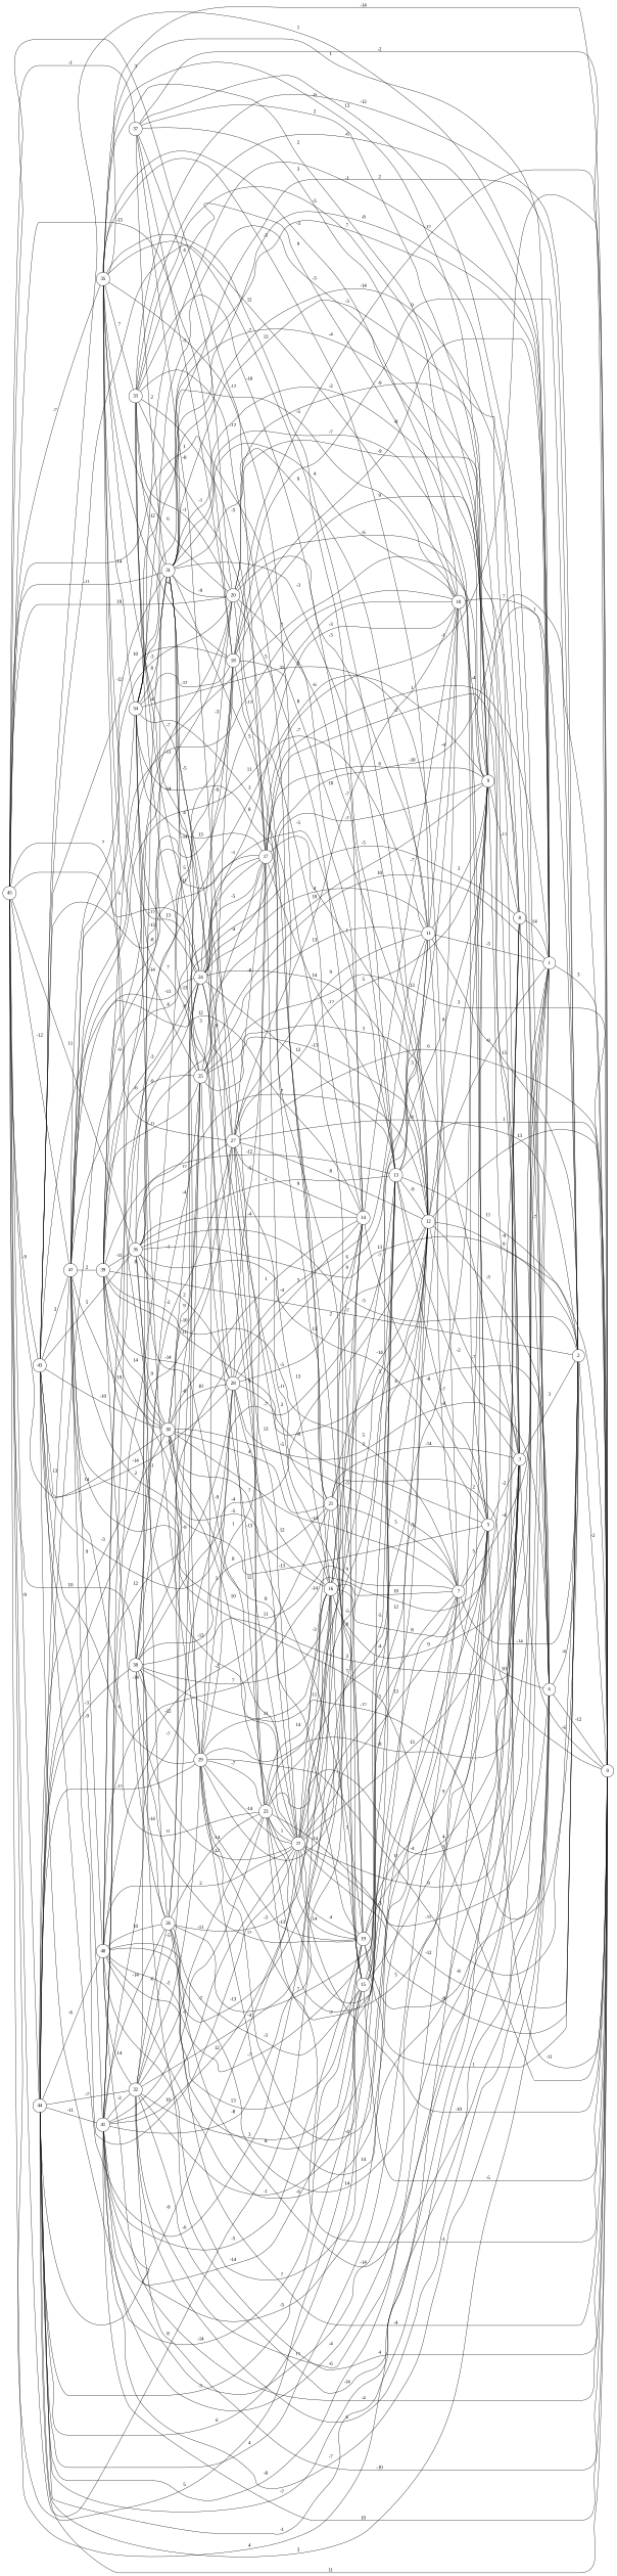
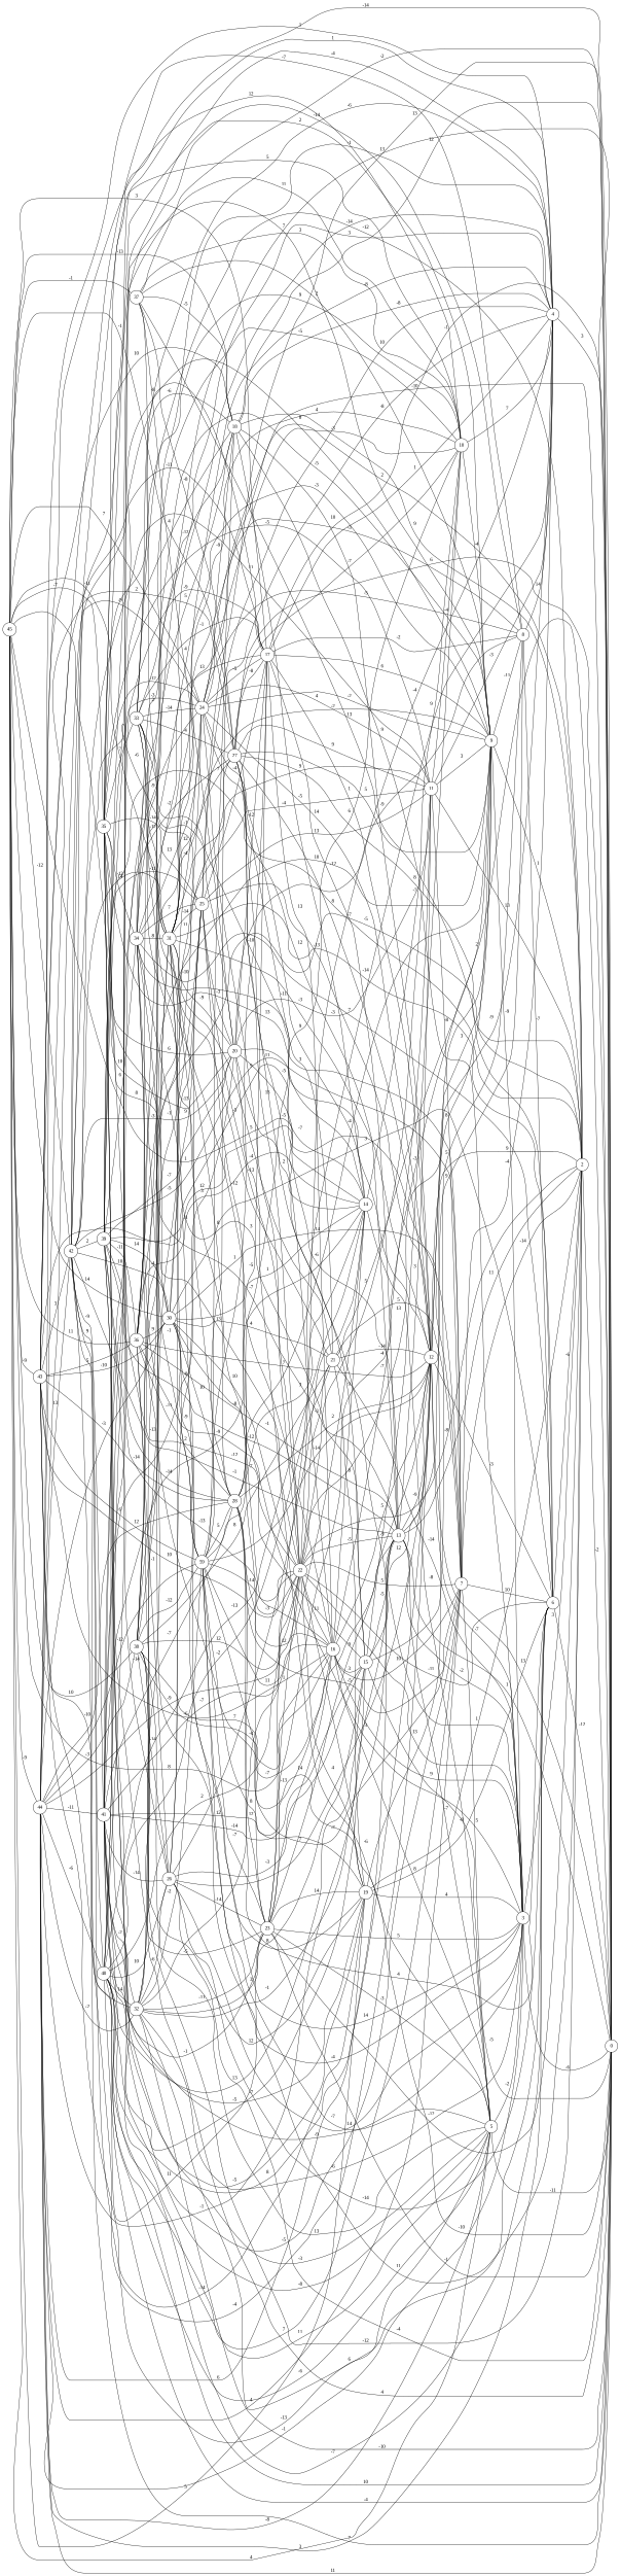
  graph {
    fontname="Liberation Serif"
    rankdir=LR
    node [fontname="Liberation Serif" shape=circle]
    edge [fontname="Liberation Serif"]
    45
    5
    14
    16
    17
    18
    19
    20
    24
    27
    30
    31
    35
    36
    37
    38
    42
    43
    44
    n20 [label=0]
    3
    10
    7
    15
    12
    11
    8
    13
-   4 [label=1]
+   4
    9
    2
    6
    22
    21
    28
-   29
+   29 [label=59]
    25
    23
    34
    33
    26
    40
    41
    39
    32
    45 -- 5 [label=4]
    45 -- 14 [label=1]
    45 -- 16 [label=8]
    45 -- 17 [label=3]
    45 -- 18 [label=-13]
    45 -- 19 [label=5]
    45 -- 20 [label=10]
    45 -- 24 [label=7]
    45 -- 27 [label=-1]
    45 -- 30 [label=14]
    45 -- 31 [label=-11]
    45 -- 35 [label=-7]
    45 -- 36 [label=11]
    45 -- 37 [label=-1]
    45 -- 38 [label=10]
    45 -- 42 [label=-12]
    45 -- 43 [label=-9]
    45 -- 44 [label=-9]
    5 -- n20 [label=-11]
    5 -- 3 [label=-2]
    14 -- 5 [label=-8]
    14 -- 10 [label=-7]
    16 -- 5 [label=8]
    16 -- 14 [label=9]
    16 -- 3 [label=9]
    16 -- 7 [label=10]
    16 -- 15 [label=3]
    16 -- 12 [label=5]
    16 -- 11 [label=-7]
    17 -- 16 [label=13]
    17 -- n20 [label=-1]
    17 -- 12 [label=1]
    17 -- 8 [label=-2]
    17 -- 13 [label=-12]
    17 -- 4 [label=1]
    17 -- 9 [label=6]
    18 -- 14 [label=-5]
    18 -- n20 [label=12]
    18 -- 3 [label=9]
    18 -- 12 [label=10]
    18 -- 4 [label=-8]
    18 -- 2 [label=9]
    19 -- 3 [label=4]
    19 -- 8 [label=9]
    19 -- 2 [label=1]
    19 -- 6 [label=-8]
    20 -- 5 [label=-6]
    20 -- 14 [label=-7]
    20 -- 17 [label=-12]
    20 -- 3 [label=-9]
    20 -- 11 [label=-3]
    20 -- 8 [label=-9]
    20 -- 13 [label=-6]
    24 -- 17 [label=-5]
    24 -- 18 [label=-9]
    24 -- n20 [label=-10]
    24 -- 10 [label=-3]
    24 -- 15 [label=2]
    24 -- 12 [label=14]
    24 -- 11 [label=4]
    24 -- 8 [label=-5]
    24 -- 13 [label=12]
    24 -- 9 [label=-2]
    24 -- 22 [label=9]
    27 -- 14 [label=9]
    27 -- 16 [label=-5]
    27 -- 17 [label=-8]
    27 -- n20 [label=6]
    27 -- 10 [label=-7]
    27 -- 12 [label=8]
    27 -- 11 [label=9]
    27 -- 9 [label=5]
    27 -- 2 [label=8]
    27 -- 22 [label=13]
    27 -- 21 [label=-11]
    30 -- 14 [label=1]
    30 -- 16 [label=7]
    30 -- 19 [label=8]
    30 -- 24 [label=-4]
    30 -- 7 [label=-14]
    30 -- 6 [label=3]
    30 -- 22 [label=10]
    30 -- 21 [label=4]
    30 -- 28 [label=10]
    30 -- 29 [label=-9]
    30 -- 25 [label=9]
    31 -- 5 [label=-7]
    31 -- 20 [label=-9]
    31 -- 10 [label=4]
    31 -- 12 [label=-3]
    31 -- 11 [label=9]
    31 -- 8 [label=-3]
    31 -- 4 [label=-8]
    31 -- 9 [label=-2]
    31 -- 2 [label=2]
    31 -- 6 [label=-14]
    31 -- 21 [label=5]
    31 -- 28 [label=3]
    31 -- 29 [label=11]
    31 -- 25 [label=-14]
    31 -- 23 [label=8]
    35 -- 5 [label=-3]
    35 -- 18 [label=-6]
    35 -- 20 [label=6]
    35 -- 24 [label=-12]
    35 -- 30 [label=8]
    35 -- n20 [label=-14]
    35 -- 3 [label=-9]
    35 -- 15 [label=-12]
    35 -- 12 [label=13]
    35 -- 11 [label=-5]
    35 -- 13 [label=-7]
    35 -- 4 [label=1]
    35 -- 9 [label=2]
    35 -- 25 [label=-14]
    35 -- 23 [label=-5]
    35 -- 34 [label=14]
    35 -- 33 [label=7]
    36 -- 5 [label=13]
    36 -- 14 [label=-4]
    36 -- 18 [label=5]
    36 -- 27 [label=12]
    36 -- 30 [label=9]
    36 -- n20 [label=13]
    36 -- 12 [label=7]
    36 -- 13 [label=-1]
    36 -- 9 [label=10]
    36 -- 2 [label=-5]
    36 -- 22 [label=-9]
    36 -- 28 [label=2]
    36 -- 26 [label=-1]
    37 -- 18 [label=-5]
    37 -- 20 [label=4]
    37 -- 27 [label=-8]
    37 -- 31 [label=2]
    37 -- n20 [label=-2]
    37 -- 10 [label=3]
    37 -- 9 [label=2]
    37 -- 6 [label=13]
    38 -- 16 [label=7]
    38 -- 19 [label=12]
    38 -- 27 [label=-10]
    38 -- 31 [label=-4]
    38 -- n20 [label=4]
    38 -- 11 [label=-4]
    38 -- 13 [label=-7]
    38 -- 4 [label=3]
    38 -- 2 [label=-12]
    38 -- 22 [label=12]
    38 -- 21 [label=8]
    38 -- 29 [label=-12]
    38 -- 25 [label=-1]
    38 -- 26 [label=-14]
    42 -- 5 [label=-13]
    42 -- 17 [label=-11]
    42 -- 20 [label=-3]
    42 -- 30 [label=10]
    42 -- 31 [label=-12]
    42 -- n20 [label=7]
    42 -- 10 [label=5]
    42 -- 7 [label=11]
    42 -- 11 [label=11]
    42 -- 13 [label=-1]
    42 -- 9 [label=7]
    42 -- 25 [label=-6]
    42 -- 23 [label=11]
    42 -- 40 [label=9]
    42 -- 41 [label=-9]
    42 -- 39 [label=2]
    43 -- 14 [label=12]
    43 -- 16 [label=-6]
    43 -- 17 [label=-8]
    43 -- 18 [label=10]
    43 -- 19 [label=-14]
    43 -- 30 [label=-10]
    43 -- 36 [label=5]
    43 -- 42 [label=3]
    43 -- 10 [label=12]
    43 -- 12 [label=-4]
    43 -- 4 [label=1]
    43 -- 22 [label=10]
    43 -- 28 [label=-14]
    43 -- 29 [label=6]
+   43 -- 32 [label=-10]
    44 -- 5 [label=-8]
    44 -- 24 [label=-9]
    44 -- 27 [label=2]
    44 -- 30 [label=-3]
    44 -- 38 [label=-3]
    44 -- 42 [label=13]
    44 -- n20 [label=11]
    44 -- 3 [label=-1]
    44 -- 7 [label=4]
    44 -- 15 [label=-1]
    44 -- 8 [label=-7]
    44 -- 13 [label=6]
    44 -- 6 [label=3]
    44 -- 22 [label=-9]
    44 -- 28 [label=12]
    44 -- 29 [label=-12]
    44 -- 40 [label=-6]
    44 -- 41 [label=-11]
    44 -- 32 [label=-2]
    3 -- n20 [label=-6]
    3 -- 2 [label=3]
    10 -- 4 [label=7]
    10 -- 9 [label=-4]
    7 -- 5 [label=5]
    7 -- 4 [label=-4]
    7 -- 2 [label=-14]
    7 -- 6 [label=10]
    15 -- n20 [label=-5]
    15 -- 10 [label=-3]
    15 -- 12 [label=12]
    15 -- 8 [label=5]
    15 -- 13 [label=-5]
    12 -- n20 [label=13]
    12 -- 3 [label=-7]
    12 -- 4 [label=-9]
    12 -- 9 [label=3]
    12 -- 2 [label=9]
    12 -- 6 [label=-3]
    11 -- 10 [label=-4]
    11 -- 7 [label=-8]
    11 -- 4 [label=-3]
    11 -- 9 [label=3]
    11 -- 2 [label=13]
    8 -- 4 [label=14]
    8 -- 6 [label=-7]
    13 -- 5 [label=-7]
    13 -- n20 [label=1]
    13 -- 3 [label=-2]
    13 -- 12 [label=-9]
    13 -- 11 [label=3]
    13 -- 9 [label=8]
    13 -- 2 [label=11]
    4 -- n20 [label=3]
    9 -- 3 [label=-9]
    9 -- 8 [label=-11]
    9 -- 2 [label=1]
    2 -- n20 [label=-2]
    6 -- n20 [label=-12]
    6 -- 2 [label=-6]
    22 -- 16 [label=11]
    22 -- 19 [label=4]
    22 -- n20 [label=-10]
    22 -- 3 [label=13]
    22 -- 7 [label=5]
    22 -- 11 [label=5]
    22 -- 13 [label=-5]
    22 -- 4 [label=9]
    22 -- 9 [label=13]
    22 -- 2 [label=-8]
    22 -- 6 [label=-11]
    22 -- 21 [label=-3]
    21 -- 19 [label=8]
    21 -- n20 [label=2]
    21 -- 3 [label=-14]
    21 -- 7 [label=5]
    21 -- 12 [label=-14]
    28 -- 14 [label=3]
    28 -- 16 [label=12]
    28 -- 17 [label=-5]
    28 -- 10 [label=6]
    28 -- 7 [label=-5]
    28 -- 12 [label=2]
    28 -- 6 [label=4]
    28 -- 23 [label=12]
    29 -- 16 [label=11]
    29 -- 17 [label=1]
    29 -- 18 [label=7]
    29 -- 19 [label=-13]
    29 -- 3 [label=14]
    29 -- 7 [label=-2]
    29 -- 12 [label=-14]
    29 -- 4 [label=-8]
    29 -- 9 [label=-4]
    29 -- 2 [label=11]
    29 -- 22 [label=-14]
    29 -- 28 [label=5]
    29 -- 23 [label=-7]
    25 -- 17 [label=-4]
    25 -- 20 [label=-3]
    25 -- n20 [label=13]
    25 -- 3 [label=3]
    25 -- 12 [label=-13]
    25 -- 11 [label=13]
    25 -- 4 [label=10]
    25 -- 22 [label=-13]
    23 -- 5 [label=-3]
    23 -- 16 [label=14]
    23 -- 19 [label=14]
    23 -- n20 [label=-1]
    23 -- 3 [label=5]
    23 -- 12 [label=9]
    23 -- 4 [label=-4]
    23 -- 9 [label=-4]
    23 -- 2 [label=-12]
    23 -- 22 [label=1]
    34 -- 17 [label=13]
    34 -- 18 [label=-12]
    34 -- 19 [label=8]
    34 -- 24 [label=13]
    34 -- 31 [label=8]
    34 -- 3 [label=-4]
    34 -- 10 [label=-5]
    34 -- 7 [label=3]
    34 -- 15 [label=3]
    34 -- 4 [label=-1]
    34 -- 9 [label=-3]
    34 -- 6 [label=7]
+   34 -- 22 [label=13]
    34 -- 29 [label=-1]
    34 -- 25 [label=7]
    33 -- 14 [label=-10]
    33 -- 16 [label=-12]
    33 -- 17 [label=-1]
    33 -- 20 [label=-1]
    33 -- 24 [label=-14]
    33 -- 27 [label=4]
    33 -- 31 [label=-12]
    33 -- 10 [label=9]
    33 -- 4 [label=-6]
    33 -- 9 [label=-5]
    33 -- 2 [label=-12]
    33 -- 21 [label=-5]
    33 -- 28 [label=-13]
    26 -- 14 [label=-3]
    26 -- 24 [label=11]
    26 -- n20 [label=-4]
    26 -- 3 [label=14]
    26 -- 15 [label=-3]
    26 -- 12 [label=7]
    26 -- 6 [label=-14]
    26 -- 25 [label=-8]
    26 -- 23 [label=-14]
    40 -- 5 [label=-6]
    40 -- 14 [label=-13]
    40 -- 17 [label=-9]
    40 -- 24 [label=-9]
    40 -- n20 [label=-4]
    40 -- 7 [label=7]
    40 -- 15 [label=13]
    40 -- 12 [label=8]
    40 -- 8 [label=-14]
    40 -- 13 [label=-7]
    40 -- 22 [label=2]
    40 -- 21 [label=-2]
    40 -- 26 [label=10]
    40 -- 32 [label=14]
    41 -- 5 [label=11]
    41 -- 14 [label=-8]
    41 -- 16 [label=12]
    41 -- 18 [label=4]
    41 -- 19 [label=-5]
    41 -- 20 [label=-11]
    41 -- 27 [label=-2]
    41 -- n20 [label=10]
    41 -- 7 [label=-5]
    41 -- 15 [label=-14]
    41 -- 4 [label=-4]
    41 -- 6 [label=-7]
    41 -- 22 [label=-7]
    41 -- 28 [label=-7]
    41 -- 23 [label=-1]
    41 -- 26 [label=-14]
    41 -- 32 [label=-2]
    39 -- 5 [label=-8]
    39 -- 19 [label=-5]
    39 -- 20 [label=-7]
    39 -- 24 [label=-3]
    39 -- 30 [label=14]
    39 -- 36 [label=-11]
    39 -- 10 [label=11]
    39 -- 7 [label=-5]
    39 -- 13 [label=-12]
    39 -- 9 [label=8]
    39 -- 2 [label=-7]
    39 -- 22 [label=-13]
    39 -- 28 [label=-14]
    39 -- 25 [label=-11]
    39 -- 34 [label=6]
    39 -- 26 [label=-14]
    32 -- 14 [label=-4]
    32 -- 31 [label=-13]
    32 -- n20 [label=-10]
    32 -- 3 [label=-6]
    32 -- 15 [label=3]
    32 -- 13 [label=-1]
    32 -- 4 [label=-14]
    32 -- 6 [label=6]
    32 -- 29 [label=-2]
    32 -- 25 [label=-5]
    32 -- 23 [label=-11]
    32 -- 26 [label=-6]
  }
